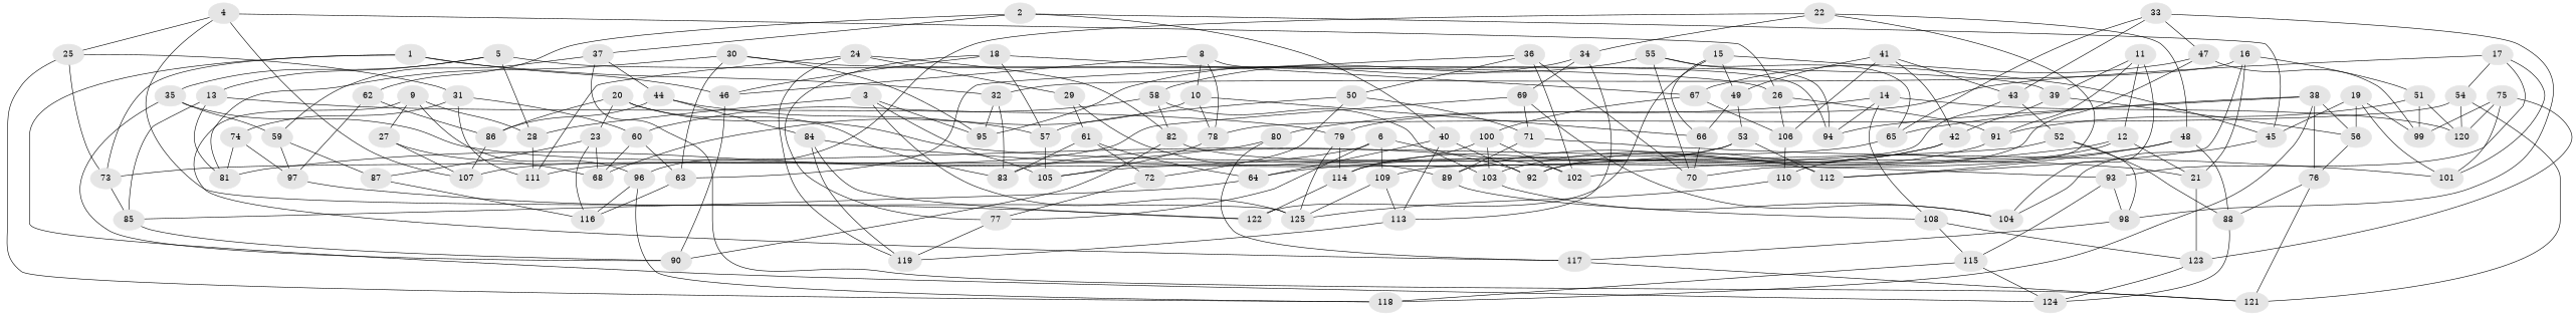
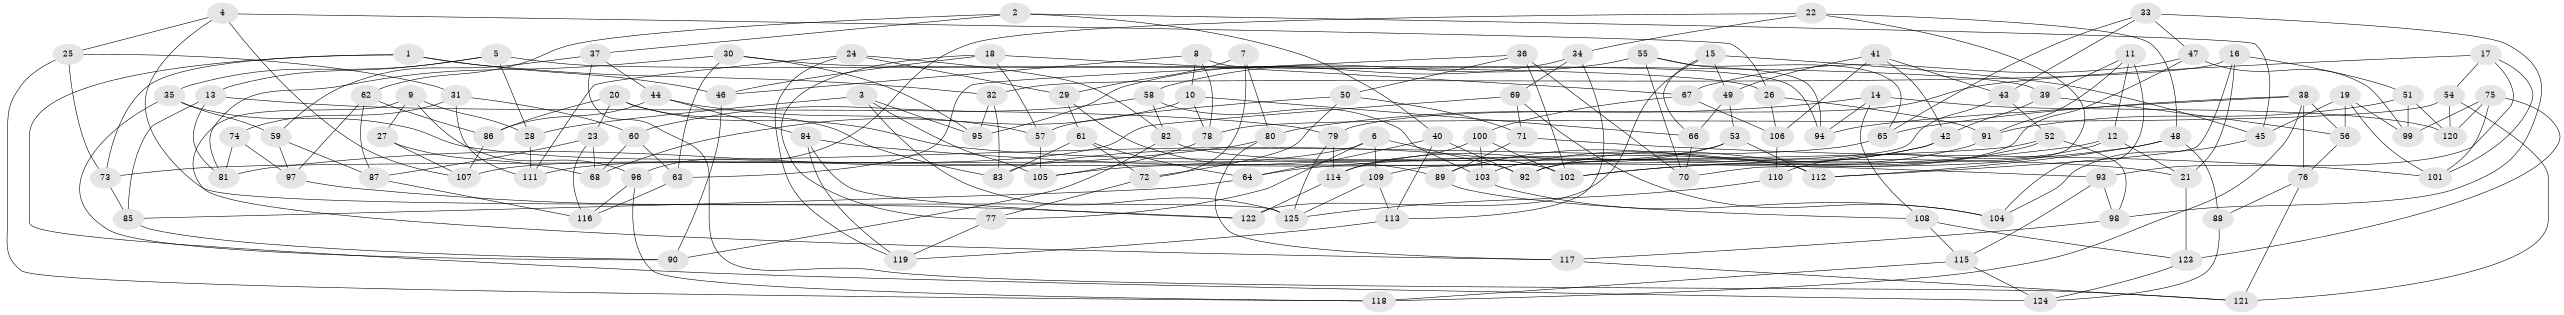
  graph {
    node [color=gray90 style=filled]
    1
    32
    46
    73
    124
    95
    83
    90
    85
    2
    37
    40
    45
    62
    59
    44
    121
    92
    64
    113
    104
    86
    87
    97
    3
    28
    105
    125
    111
    4
    25
    26
    107
    31
    118
    91
    106
    5
    13
    35
    79
    81
    102
    6
    77
    109
    119
+   7
    29
    72
    80
    61
    89
    56
    76
    117
    8
    10
    78
    94
    66
    68
    9
    27
    96
    116
    70
    11
    12
    39
    21
    110
    42
    123
    114
    14
    108
    120
    115
    15
    49
    122
    53
    16
    51
    112
    99
    17
    54
    93
    101
    98
    18
    57
    67
    100
    19
    20
    23
    22
    34
    48
    69
    88
    24
    82
    74
    60
    30
    63
    33
    43
    47
    65
    52
    71
    36
    50
    84
    38
    103
    41
    55
    58
    75
    1 -- 32
    1 -- 46
    1 -- 73
    1 -- 124
    32 -- 95
    32 -- 83
    46 -- 90
    73 -- 85
    85 -- 90
    2 -- 37
    2 -- 40
    2 -- 45
    2 -- 62
    37 -- 59
    37 -- 44
    37 -- 121
    40 -- 92
    40 -- 64
    40 -- 113
    45 -- 104
    62 -- 86
+   62 -- 87
    62 -- 97
    59 -- 87
    59 -- 97
    44 -- 86
    44 -- 57
    44 -- 84
    64 -- 85
    113 -- 119
    86 -- 107
    87 -- 116
    97 -- 122
    3 -- 95
    3 -- 28
    3 -- 105
    3 -- 125
    28 -- 111
    4 -- 125
    4 -- 25
    4 -- 26
    4 -- 107
    25 -- 73
    25 -- 31
    25 -- 118
    26 -- 91
    26 -- 106
    31 -- 111
    31 -- 74
    31 -- 60
    91 -- 92
    106 -- 110
    5 -- 28
    5 -- 26
    5 -- 13
    5 -- 35
    13 -- 85
    13 -- 79
    13 -- 81
    35 -- 90
    35 -- 59
    35 -- 102
    79 -- 125
    79 -- 114
    6 -- 92
    6 -- 111
    6 -- 77
    6 -- 109
    77 -- 119
    109 -- 113
    109 -- 125
+   7 -- 29
+   7 -- 72
+   7 -- 80
    29 -- 61
    29 -- 89
    72 -- 77
    80 -- 81
    80 -- 117
    61 -- 83
    61 -- 64
    61 -- 72
    89 -- 108
    56 -- 76
    76 -- 121
    76 -- 88
    117 -- 121
    8 -- 46
    8 -- 10
    8 -- 78
    8 -- 94
    10 -- 78
    10 -- 66
    10 -- 68
    78 -- 105
    66 -- 70
    9 -- 28
    9 -- 117
    9 -- 27
    9 -- 96
    27 -- 107
    27 -- 68
    96 -- 118
    96 -- 116
    11 -- 104
    11 -- 91
    11 -- 12
    11 -- 39
    12 -- 64
    12 -- 21
    12 -- 110
    39 -- 56
    39 -- 42
    21 -- 123
    110 -- 125
    42 -- 89
    42 -- 103
    123 -- 124
    114 -- 122
    14 -- 80
    14 -- 94
    14 -- 108
    14 -- 120
    108 -- 123
    108 -- 115
    115 -- 124
    115 -- 118
    15 -- 45
    15 -- 66
    15 -- 49
    15 -- 122
    49 -- 66
    49 -- 53
    53 -- 105
    53 -- 114
    53 -- 112
    16 -- 32
    16 -- 21
    16 -- 51
    16 -- 112
    51 -- 91
    51 -- 120
    51 -- 99
    17 -- 79
    17 -- 54
    17 -- 93
    17 -- 101
    54 -- 121
    54 -- 78
    54 -- 120
    93 -- 115
    93 -- 98
    98 -- 117
    18 -- 46
    18 -- 77
    18 -- 57
    18 -- 67
    57 -- 105
    67 -- 106
    67 -- 100
    100 -- 102
    100 -- 114
    100 -- 103
    19 -- 45
    19 -- 56
    19 -- 99
    19 -- 101
    20 -- 83
    20 -- 86
    20 -- 21
    20 -- 23
    23 -- 87
    23 -- 68
    23 -- 116
    22 -- 96
    22 -- 70
    22 -- 34
    22 -- 48
    34 -- 95
    34 -- 113
    34 -- 69
    48 -- 102
    48 -- 112
    48 -- 88
    69 -- 104
    69 -- 107
    69 -- 71
    88 -- 124
    24 -- 111
    24 -- 119
    24 -- 29
    24 -- 82
    82 -- 90
    82 -- 112
    74 -- 97
    74 -- 81
    60 -- 68
    60 -- 63
    30 -- 95
    30 -- 81
    30 -- 39
    30 -- 63
    63 -- 116
    33 -- 98
    33 -- 43
    33 -- 47
    33 -- 65
    43 -- 109
    43 -- 52
    47 -- 92
    47 -- 99
    47 -- 67
    65 -- 83
    52 -- 73
    52 -- 98
-   52 -- 88
+   52 -- 102
    71 -- 89
    71 -- 101
    36 -- 102
    36 -- 70
    36 -- 63
    36 -- 50
    50 -- 72
    50 -- 57
    50 -- 71
    84 -- 119
    84 -- 122
    84 -- 93
    38 -- 118
    38 -- 56
    38 -- 76
    38 -- 94
    38 -- 65
    103 -- 104
    41 -- 106
    41 -- 42
    41 -- 49
    41 -- 43
    55 -- 94
    55 -- 70
    55 -- 65
    55 -- 58
    58 -- 82
    58 -- 60
    58 -- 103
    75 -- 123
    75 -- 120
    75 -- 99
    75 -- 101
  }
